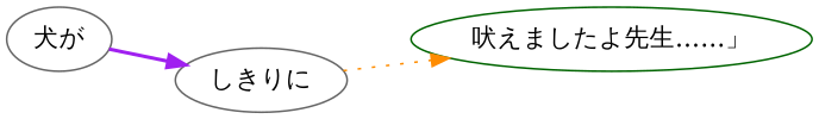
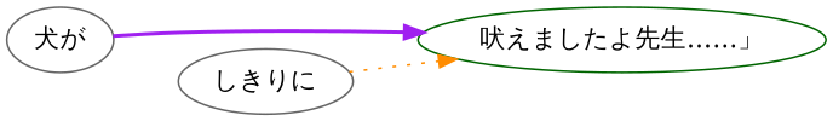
  digraph {
    rankdir=LR
    node [color=gray40]
    n1 [color=darkgreen label="吠えましたよ先生……」"]
    n2 [label="犬が"]
    n3 [label="しきりに"]
-   n2 -> n3 [color=purple style=bold]
+   n2 -> n1 [color=purple style=bold]
    n3 -> n1 [color=darkorange style=dotted]
  }
